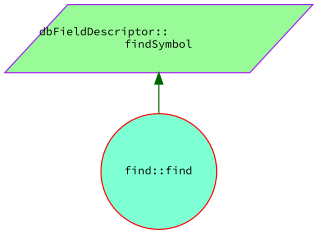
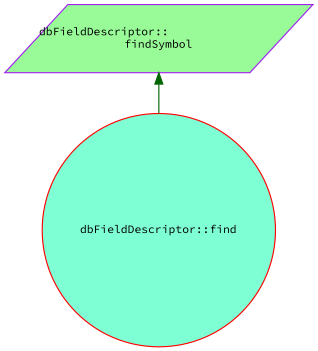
  digraph {
    rankdir=TB
    fontname="Source Code Pro"
    node [fontname="Source Code Pro" fontsize=10 style=filled]
    n1 [color=purple fillcolor=palegreen fontcolor=black height=0.2 label="dbFieldDescriptor::\lfindSymbol" shape=parallelogram width=0.4]
-   n2 [color=red fillcolor=aquamarine height=0.2 label="find::find" shape=circle width=0.4]
+   n2 [color=red fillcolor=aquamarine height=0.2 label="dbFieldDescriptor::find" shape=circle width=0.4]
    n1 -> n2 [color=darkgreen dir=back fontname="Source Code Pro" fontsize=10 labelfontname=Helvetica labelfontsize=10 style=solid]
  }
